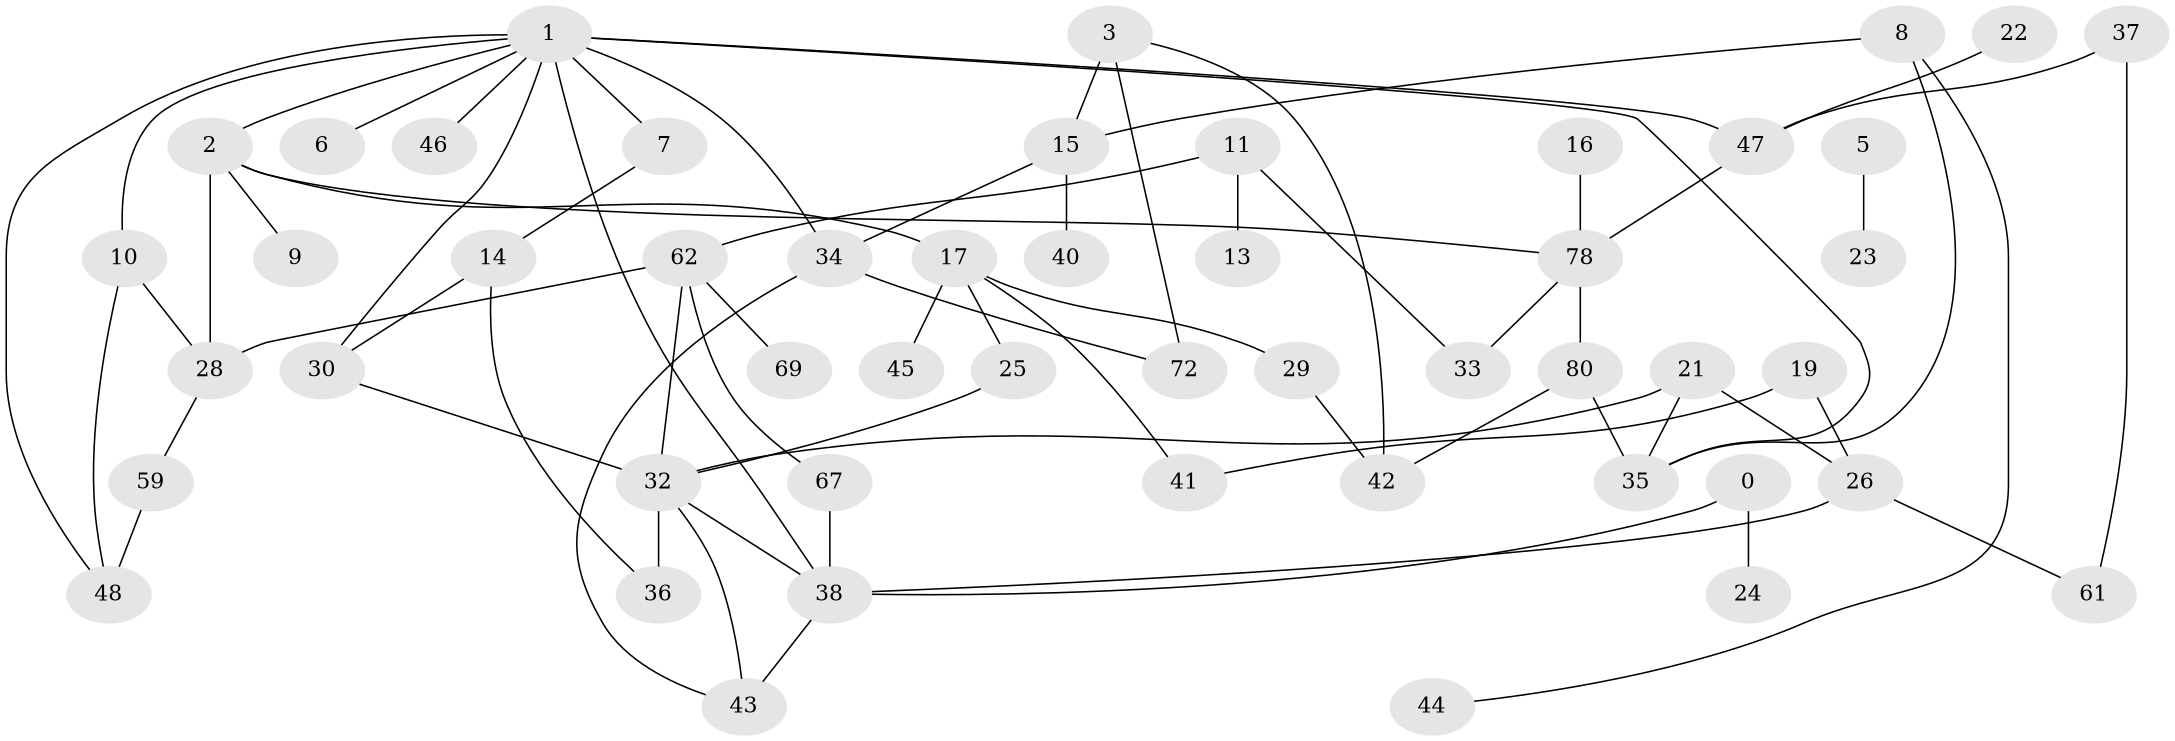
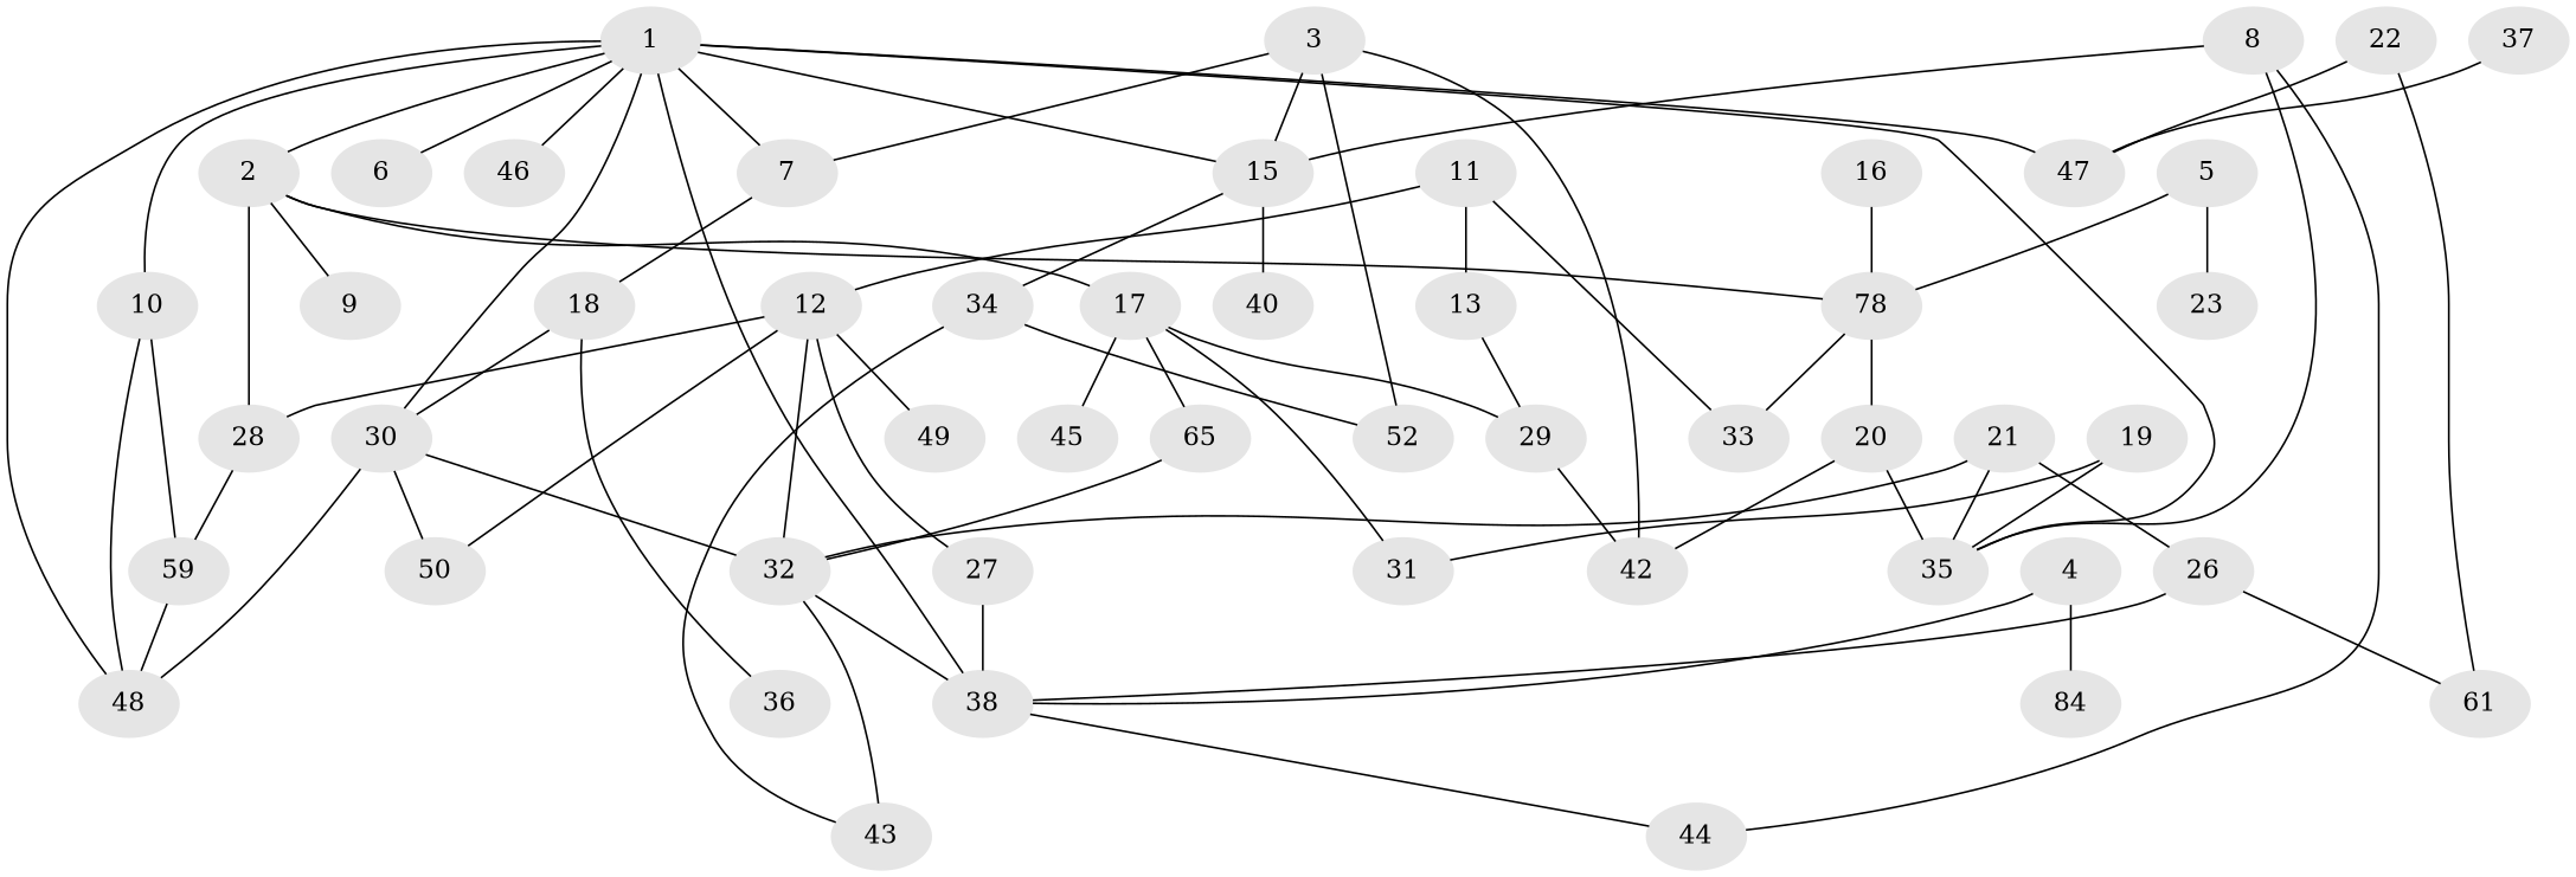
  graph {
    node [color=gray90 style=filled]
    edge [weight=1.0]
    1
    2
    6
    7
    10
    15
    30
    35
    38
    46
    47
    48
    9
    17
    n15 [label=78]
    28
-   14
+   14 [label=18]
    34
    40
    32
+   50
    44
    29
-   25
-   41
+   25 [label=65]
+   41 [label=31]
    45
    33
-   20 [label=80]
+   20
    n29 [label=59]
    3
    42
-   52 [label=72]
-   4 [label=0]
-   24
+   52
+   4
+   24 [label=84]
    5
    23
    36
    8
    11
-   12 [label=62]
+   12
    13
-   27 [label=67]
-   49 [label=69]
+   27
+   49
    43
    22
    n46 [label=61]
    16
    19
    21
    26
    37
    1 -- 2
    1 -- 6
    1 -- 7
    1 -- 10
-   1 -- 34
+   1 -- 15
    1 -- 30
    1 -- 35
    1 -- 38
    1 -- 46
    1 -- 47
    1 -- 48
    2 -- 9
    2 -- 17
    2 -- n15
    2 -- 28
    7 -- 14
    10 -- 48
-   10 -- 28
+   10 -- n29
    15 -- 34
    15 -- 40
+   30 -- 48
    30 -- 32 [weight=2.0]
-   38 -- 43
+   30 -- 50
+   38 -- 44
    17 -- 29
    17 -- 25
    17 -- 41
    17 -- 45
    n15 -- 33
    n15 -- 20
    28 -- n29
    14 -- 30
    14 -- 36
    34 -- 52
    34 -- 43
    32 -- 38
-   32 -- 36
    32 -- 43
    29 -- 42
    25 -- 32
    20 -- 35
    20 -- 42
    n29 -- 48
+   3 -- 7
    3 -- 15
    3 -- 42
    3 -- 52
    4 -- 38
    4 -- 24
-   47 -- n15
+   5 -- n15
    5 -- 23
    8 -- 15
    8 -- 35
    8 -- 44
    11 -- 33
    11 -- 12
    11 -- 13
    12 -- 28
    12 -- 32
+   12 -- 50
    12 -- 27
    12 -- 49
+   13 -- 29
    27 -- 38
    22 -- 47
-   37 -- n46
+   22 -- n46
    16 -- n15
-   19 -- 26
+   19 -- 35
    19 -- 41
    21 -- 35
    21 -- 32
    21 -- 26
    26 -- 38
    26 -- n46
    37 -- 47
  }
